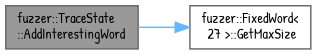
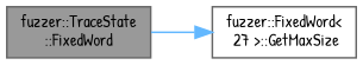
  digraph {
    rankdir=LR
    fontname="Patrick Hand"
    node [fontname="Patrick Hand" fontsize=10 shape=box style=filled]
-   n1 [color=gray40 fillcolor=grey60 fontcolor=black height=0.2 label="fuzzer::TraceState\l::AddInterestingWord" width=0.4]
+   n1 [color=gray40 fillcolor=grey60 fontcolor=black height=0.2 label="fuzzer::TraceState\l::FixedWord" width=0.4]
    n2 [color=grey40 fillcolor=white height=0.2 label="fuzzer::FixedWord\<\l 27 \>::GetMaxSize" width=0.4]
    n1 -> n2 [color=steelblue1 fontname="Patrick Hand" fontsize=10 labelfontname=Helvetica labelfontsize=10 style=solid]
  }
